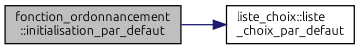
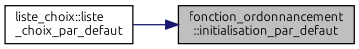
  digraph {
    rankdir=LR
    fontname=Ubuntu
    node [color=black fontname=Ubuntu fontsize=10 shape=record style=filled]
    n1 [fillcolor=grey75 fontcolor=black height=0.2 label="fonction_ordonnancement\l::initialisation_par_defaut" width=0.4]
    n2 [fillcolor=white height=0.2 label="liste_choix::liste\l_choix_par_defaut" width=0.4]
-   n1 -> n2 [color=midnightblue fontname=Ubuntu fontsize=10 labelfontname=Helvetica labelfontsize=10 style=solid]
+   n2 -> n1 [color=midnightblue fontname=Ubuntu fontsize=10 labelfontname=Helvetica labelfontsize=10 style=solid]
  }
